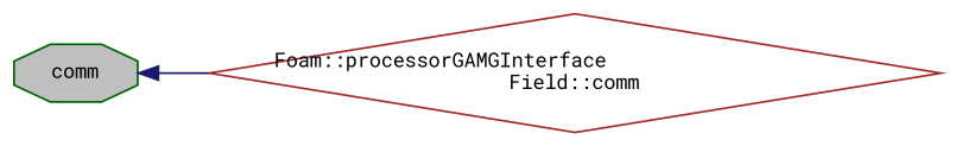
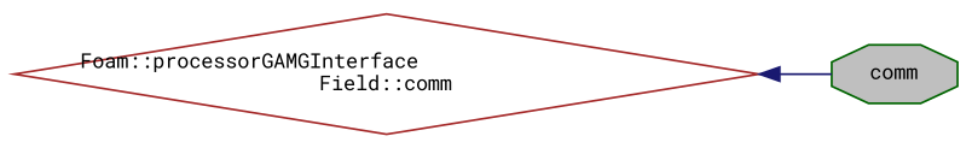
  digraph {
    rankdir=LR
    fontname="Roboto Mono"
    node [fontname="Roboto Mono" fontsize=10]
    n1 [color=darkgreen fillcolor=grey75 fontcolor=black height=0.2 label=comm shape=octagon style=filled width=0.4]
    n2 [color=brown height=0.2 label="Foam::processorGAMGInterface\lField::comm" shape=diamond width=0.4]
-   n1 -> n2 [color=midnightblue dir=back fontname="Roboto Mono" fontsize=10 labelfontname=FreeSans labelfontsize=10 style=solid]
+   n2 -> n1 [color=midnightblue dir=back fontname="Roboto Mono" fontsize=10 labelfontname=FreeSans labelfontsize=10 style=solid]
  }
